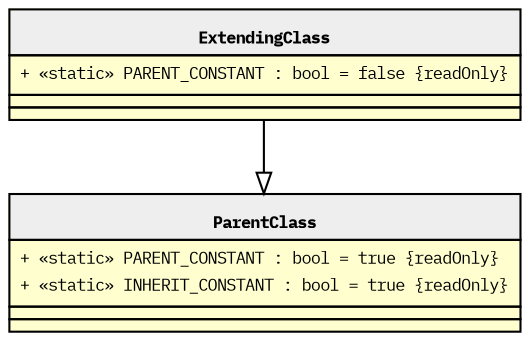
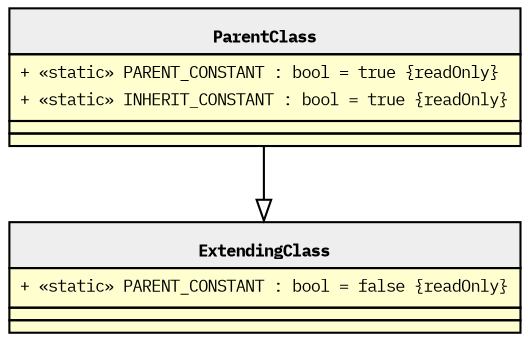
  digraph {
    rankdir=TB
    fontname="IBM Plex Mono"
    node [fillcolor="#FEFECE" fontname="IBM Plex Mono" fontsize=8 margin=0 shape=none style=filled]
    n1 [label=< <table cellspacing="0" border="0" cellborder="1">     <tr><td bgcolor="#eeeeee"><b><br/>ParentClass</b></td></tr>     <tr><td><table border="0" cellspacing="0" cellpadding="2">     <tr><td align="left">+ «static» PARENT_CONSTANT : bool = true {readOnly}</td></tr>     <tr><td align="left">+ «static» INHERIT_CONSTANT : bool = true {readOnly}</td></tr> </table></td></tr>     <tr><td></td></tr>     <tr><td></td></tr> </table>>]
    n2 [label=< <table cellspacing="0" border="0" cellborder="1">     <tr><td bgcolor="#eeeeee"><b><br/>ExtendingClass</b></td></tr>     <tr><td><table border="0" cellspacing="0" cellpadding="2">     <tr><td align="left">+ «static» PARENT_CONSTANT : bool = false {readOnly}</td></tr> </table></td></tr>     <tr><td></td></tr>     <tr><td></td></tr> </table>>]
    subgraph sub_1 {
      label=FixtureSeven
      n1
      n2
    }
-   n2 -> n1 [arrowhead=empty fontname="IBM Plex Mono" fontsize=8 style=filled]
+   n1 -> n2 [arrowhead=empty fontname="IBM Plex Mono" fontsize=8 style=filled]
  }
